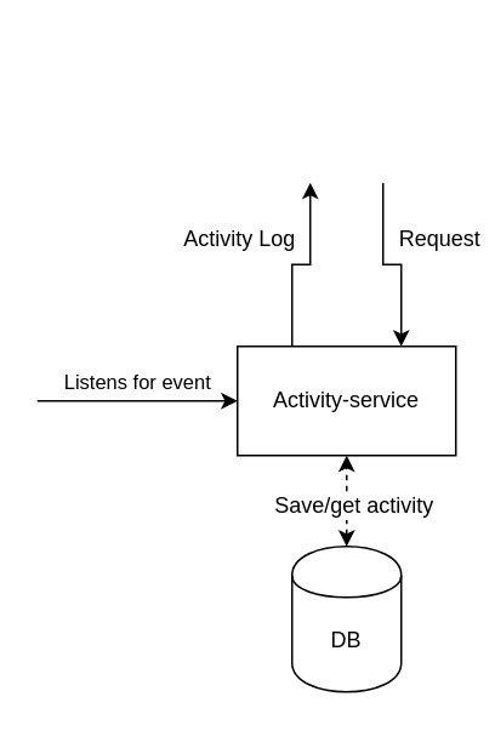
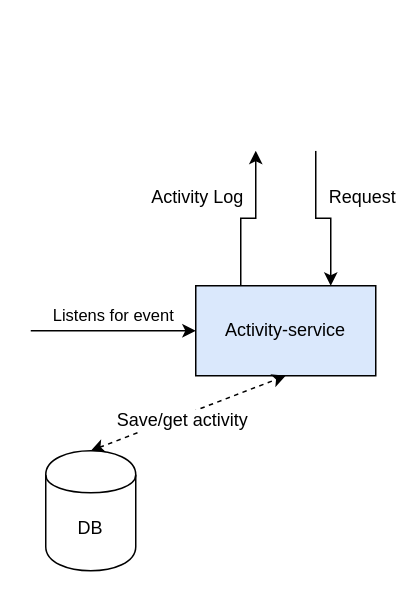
  <mxCell id="0" />
  <mxCell id="1" parent="0" />
  <mxCell id="2" style="edgeStyle=orthogonalEdgeStyle;rounded=0;orthogonalLoop=1;jettySize=auto;html=1;exitX=0.25;exitY=0;exitDx=0;exitDy=0;entryX=0.25;entryY=1;entryDx=0;entryDy=0;" edge="1" parent="1" source="4" target="10"><mxGeometry relative="1" as="geometry" /></mxCell>
  <mxCell id="3" value="&lt;div&gt;Activity Log&lt;/div&gt;" style="text;html=1;resizable=0;points=[];align=center;verticalAlign=middle;labelBackgroundColor=#ffffff;" vertex="1" connectable="0" parent="2"><mxGeometry x="0.04" y="-1" relative="1" as="geometry"><mxPoint x="-37" y="-16" as="offset" /></mxGeometry></mxCell>
- <mxCell id="4" value="Activity-service" style="rounded=0;whiteSpace=wrap;html=1;" vertex="1" parent="1"><mxGeometry x="130" y="190" width="120" height="60" as="geometry" /></mxCell>
- <mxCell id="5" value="DB" style="shape=cylinder;whiteSpace=wrap;html=1;boundedLbl=1;backgroundOutline=1;" vertex="1" parent="1"><mxGeometry x="160" y="300" width="60" height="80" as="geometry" /></mxCell>
+ <mxCell id="4" value="Activity-service" style="rounded=0;whiteSpace=wrap;html=1;fillColor=#dae8fc;" vertex="1" parent="1"><mxGeometry x="130" y="190" width="120" height="60" as="geometry" /></mxCell>
+ <mxCell id="5" value="DB" style="shape=cylinder;whiteSpace=wrap;html=1;boundedLbl=1;backgroundOutline=1;" vertex="1" parent="1"><mxGeometry x="30" y="300" width="60" height="80" as="geometry" /></mxCell>
  <mxCell id="6" value="" style="endArrow=classic;startArrow=classic;html=1;entryX=0.5;entryY=1;entryDx=0;entryDy=0;exitX=0.5;exitY=0;exitDx=0;exitDy=0;dashed=1;" edge="1" parent="1" source="5" target="4"><mxGeometry width="50" height="50" relative="1" as="geometry"><mxPoint x="130" y="450" as="sourcePoint" /><mxPoint x="180" y="400" as="targetPoint" /></mxGeometry></mxCell>
  <mxCell id="7" value="Save/get activity" style="text;html=1;resizable=0;points=[];align=center;verticalAlign=middle;labelBackgroundColor=#ffffff;" vertex="1" connectable="0" parent="6"><mxGeometry x="-0.08" y="-3" relative="1" as="geometry"><mxPoint as="offset" /></mxGeometry></mxCell>
  <mxCell id="8" style="edgeStyle=orthogonalEdgeStyle;rounded=0;orthogonalLoop=1;jettySize=auto;html=1;exitX=0.75;exitY=1;exitDx=0;exitDy=0;entryX=0.75;entryY=0;entryDx=0;entryDy=0;" edge="1" parent="1" source="10" target="4"><mxGeometry relative="1" as="geometry" /></mxCell>
  <mxCell id="9" value="Request" style="text;html=1;resizable=0;points=[];align=center;verticalAlign=middle;labelBackgroundColor=#ffffff;" vertex="1" connectable="0" parent="8"><mxGeometry x="0.12" y="1" relative="1" as="geometry"><mxPoint x="19" y="-16" as="offset" /></mxGeometry></mxCell>
  <mxCell id="10" value="" style="rounded=0;whiteSpace=wrap;html=1;strokeColor=none;" vertex="1" parent="1"><mxGeometry x="150" y="20" width="80" height="80" as="geometry" /></mxCell>
  <mxCell id="11" value="Listens for event" style="endArrow=classic;html=1;entryX=0;entryY=0.5;entryDx=0;entryDy=0;" edge="1" parent="1" target="4"><mxGeometry y="10" width="50" height="50" relative="1" as="geometry"><mxPoint x="20" y="220" as="sourcePoint" /><mxPoint x="150" y="400" as="targetPoint" /><mxPoint as="offset" /></mxGeometry></mxCell>
